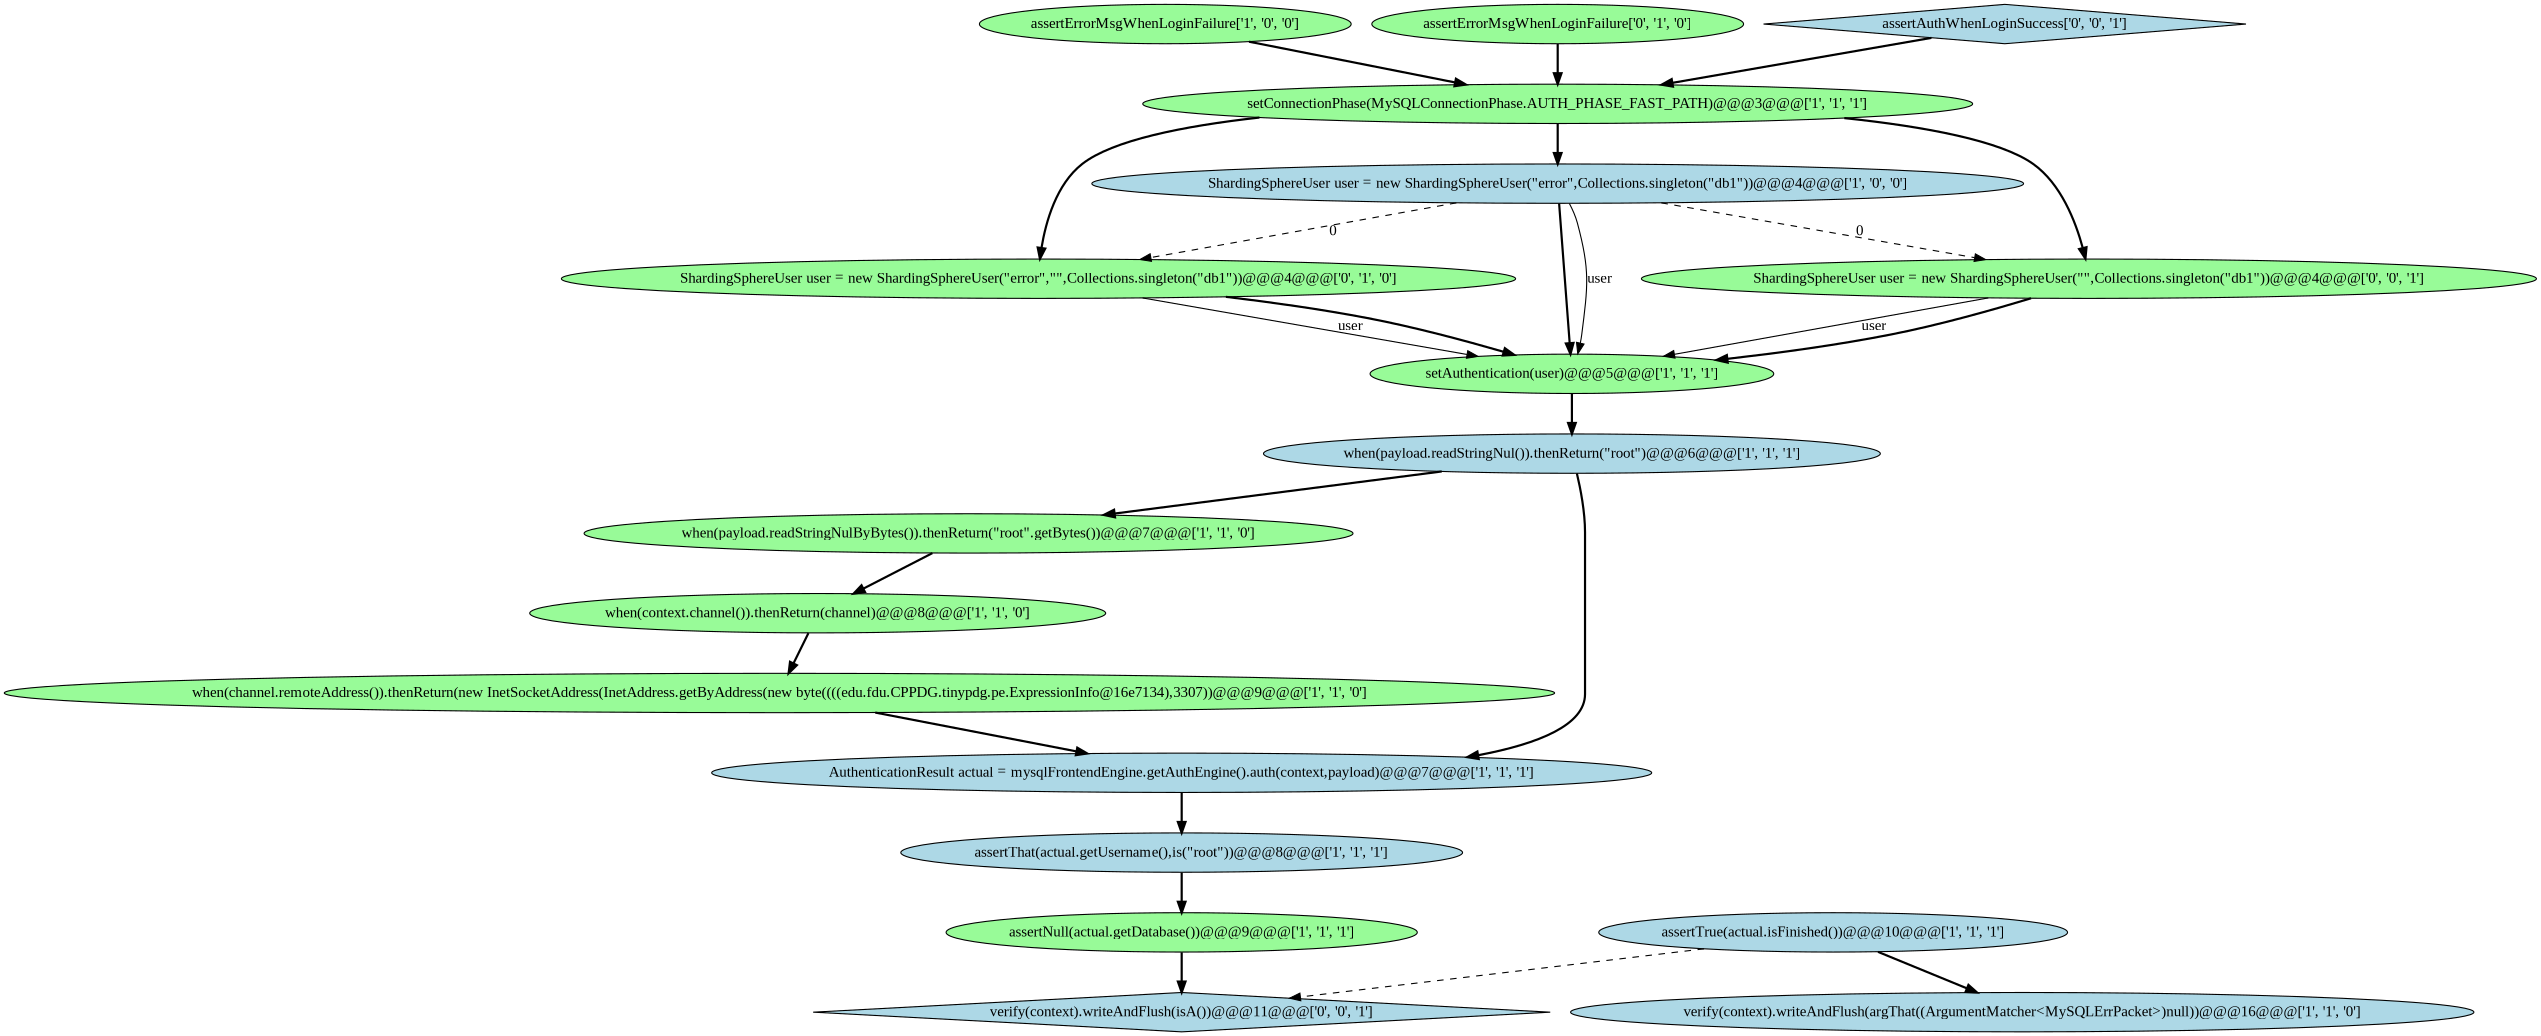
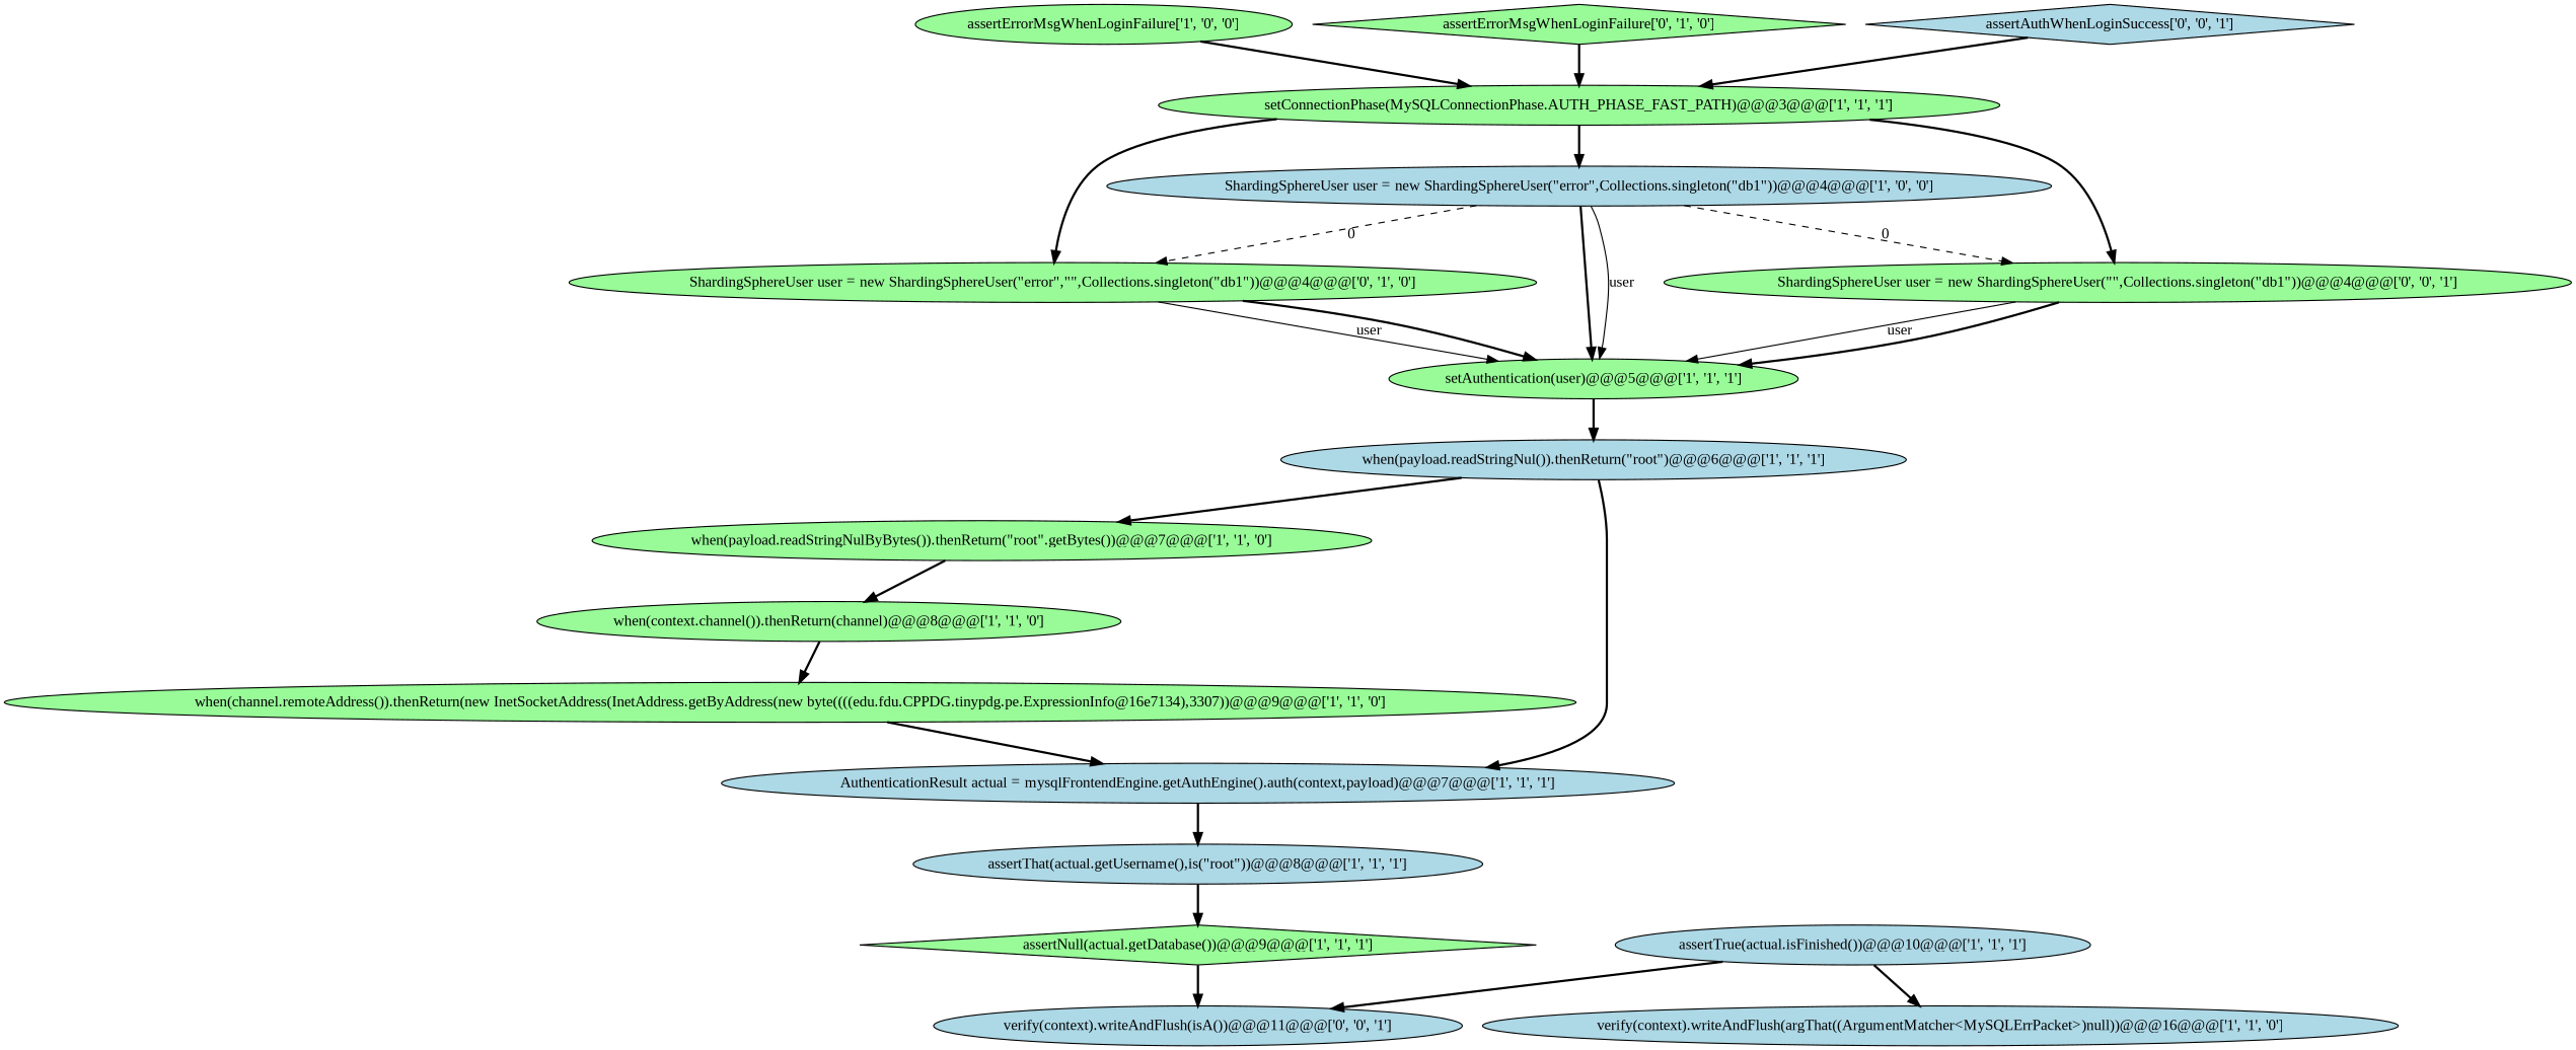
  digraph {
    fontname="Liberation Serif"
    node [fillcolor=palegreen fontname="Liberation Serif" shape=ellipse style=filled]
    edge [fontname="Liberation Serif" style=bold]
    n1 [label="when(payload.readStringNulByBytes()).thenReturn(\"root\".getBytes())@@@7@@@['1', '1', '0']"]
    n2 [label="when(context.channel()).thenReturn(channel)@@@8@@@['1', '1', '0']"]
    n3 [label="when(channel.remoteAddress()).thenReturn(new InetSocketAddress(InetAddress.getByAddress(new byte((((edu.fdu.CPPDG.tinypdg.pe.ExpressionInfo@16e7134),3307))@@@9@@@['1', '1', '0']"]
    n4 [label="assertErrorMsgWhenLoginFailure['1', '0', '0']"]
    n5 [label="setConnectionPhase(MySQLConnectionPhase.AUTH_PHASE_FAST_PATH)@@@3@@@['1', '1', '1']"]
    n6 [label="ShardingSphereUser user = new ShardingSphereUser(\"error\",\"\",Collections.singleton(\"db1\"))@@@4@@@['0', '1', '0']"]
    n7 [fillcolor=lightblue label="ShardingSphereUser user = new ShardingSphereUser(\"error\",Collections.singleton(\"db1\"))@@@4@@@['1', '0', '0']"]
    n8 [label="ShardingSphereUser user = new ShardingSphereUser(\"\",Collections.singleton(\"db1\"))@@@4@@@['0', '0', '1']"]
    n9 [fillcolor=lightblue label="verify(context).writeAndFlush(argThat((ArgumentMatcher<MySQLErrPacket>)null))@@@16@@@['1', '1', '0']"]
    n10 [label="setAuthentication(user)@@@5@@@['1', '1', '1']"]
    n11 [fillcolor=lightblue label="AuthenticationResult actual = mysqlFrontendEngine.getAuthEngine().auth(context,payload)@@@7@@@['1', '1', '1']"]
    n12 [fillcolor=lightblue label="assertThat(actual.getUsername(),is(\"root\"))@@@8@@@['1', '1', '1']"]
    n13 [fillcolor=lightblue label="when(payload.readStringNul()).thenReturn(\"root\")@@@6@@@['1', '1', '1']"]
-   n14 [fillcolor=lightblue label="verify(context).writeAndFlush(isA())@@@11@@@['0', '0', '1']" shape=diamond]
-   n15 [label="assertNull(actual.getDatabase())@@@9@@@['1', '1', '1']"]
-   n16 [label="assertErrorMsgWhenLoginFailure['0', '1', '0']"]
+   n14 [fillcolor=lightblue label="verify(context).writeAndFlush(isA())@@@11@@@['0', '0', '1']"]
+   n15 [label="assertNull(actual.getDatabase())@@@9@@@['1', '1', '1']" shape=diamond]
+   n16 [label="assertErrorMsgWhenLoginFailure['0', '1', '0']" shape=diamond]
    n17 [fillcolor=lightblue label="assertTrue(actual.isFinished())@@@10@@@['1', '1', '1']"]
    n18 [fillcolor=lightblue label="assertAuthWhenLoginSuccess['0', '0', '1']" shape=diamond]
    n1 -> n2
    n2 -> n3
    n3 -> n11
    n4 -> n5
    n5 -> n6
    n5 -> n7
    n5 -> n8
    n6 -> n10 [label=user style=solid]
    n6 -> n10
    n7 -> n6 [label=0 style=dashed]
    n7 -> n8 [label=0 style=dashed]
    n7 -> n10
    n7 -> n10 [label=user style=solid]
    n8 -> n10 [label=user style=solid]
    n8 -> n10
    n10 -> n13
    n11 -> n12
    n12 -> n15
    n13 -> n1
    n13 -> n11
    n15 -> n14
    n16 -> n5
    n17 -> n9
-   n17 -> n14 [style=dashed]
+   n17 -> n14
    n18 -> n5
  }
